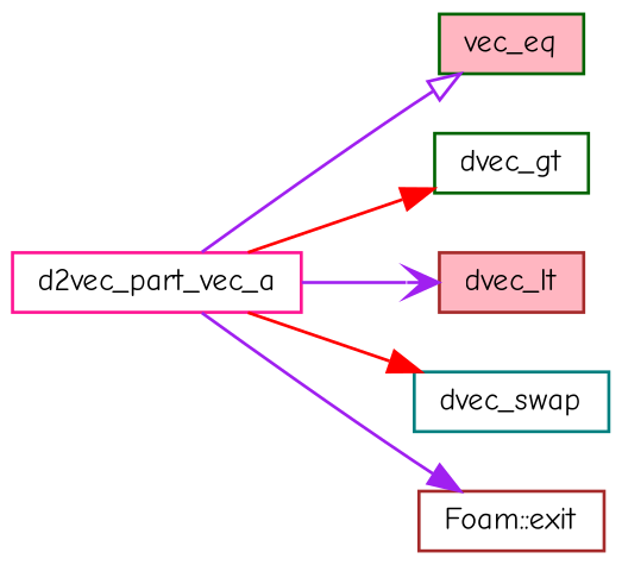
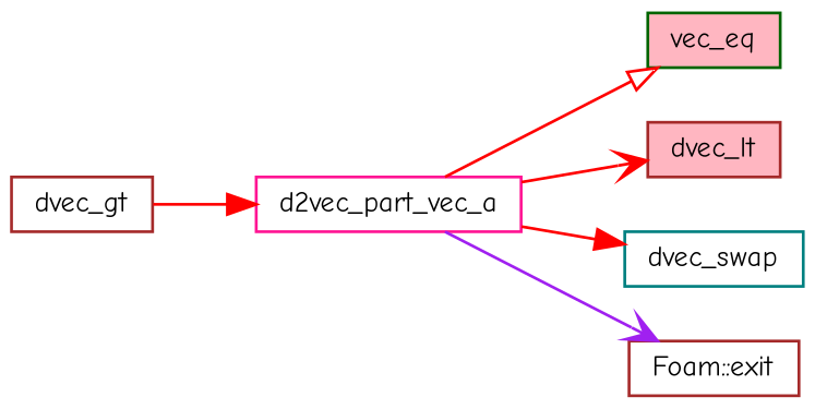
  digraph {
    fontname="Comic Neue"
    rankdir=LR
    node [color=darkgreen fillcolor=white fontname="Comic Neue" fontsize=10 shape=record style=filled]
    edge [arrowhead=normal color=red fontname="Comic Neue" fontsize=10 labelfontname=Helvetica labelfontsize=10 style=solid]
    n1 [color=deeppink fontcolor=black height=0.2 label=d2vec_part_vec_a width=0.4]
    n2 [fillcolor=lightpink height=0.2 label=vec_eq width=0.4]
-   n3 [height=0.2 label=dvec_gt width=0.4]
+   n3 [color=brown height=0.2 label=dvec_gt width=0.4]
    n4 [color=brown fillcolor=lightpink height=0.2 label=dvec_lt width=0.4]
    n5 [color=teal height=0.2 label=dvec_swap width=0.4]
    n6 [color=brown height=0.2 label="Foam::exit" width=0.4]
-   n1 -> n2 [arrowhead=onormal color=purple]
-   n1 -> n3
-   n1 -> n4 [arrowhead=vee color=purple]
+   n1 -> n2 [arrowhead=onormal]
+   n3 -> n1
+   n1 -> n4 [arrowhead=vee]
    n1 -> n5
-   n1 -> n6 [color=purple]
+   n1 -> n6 [arrowhead=vee color=purple]
  }
